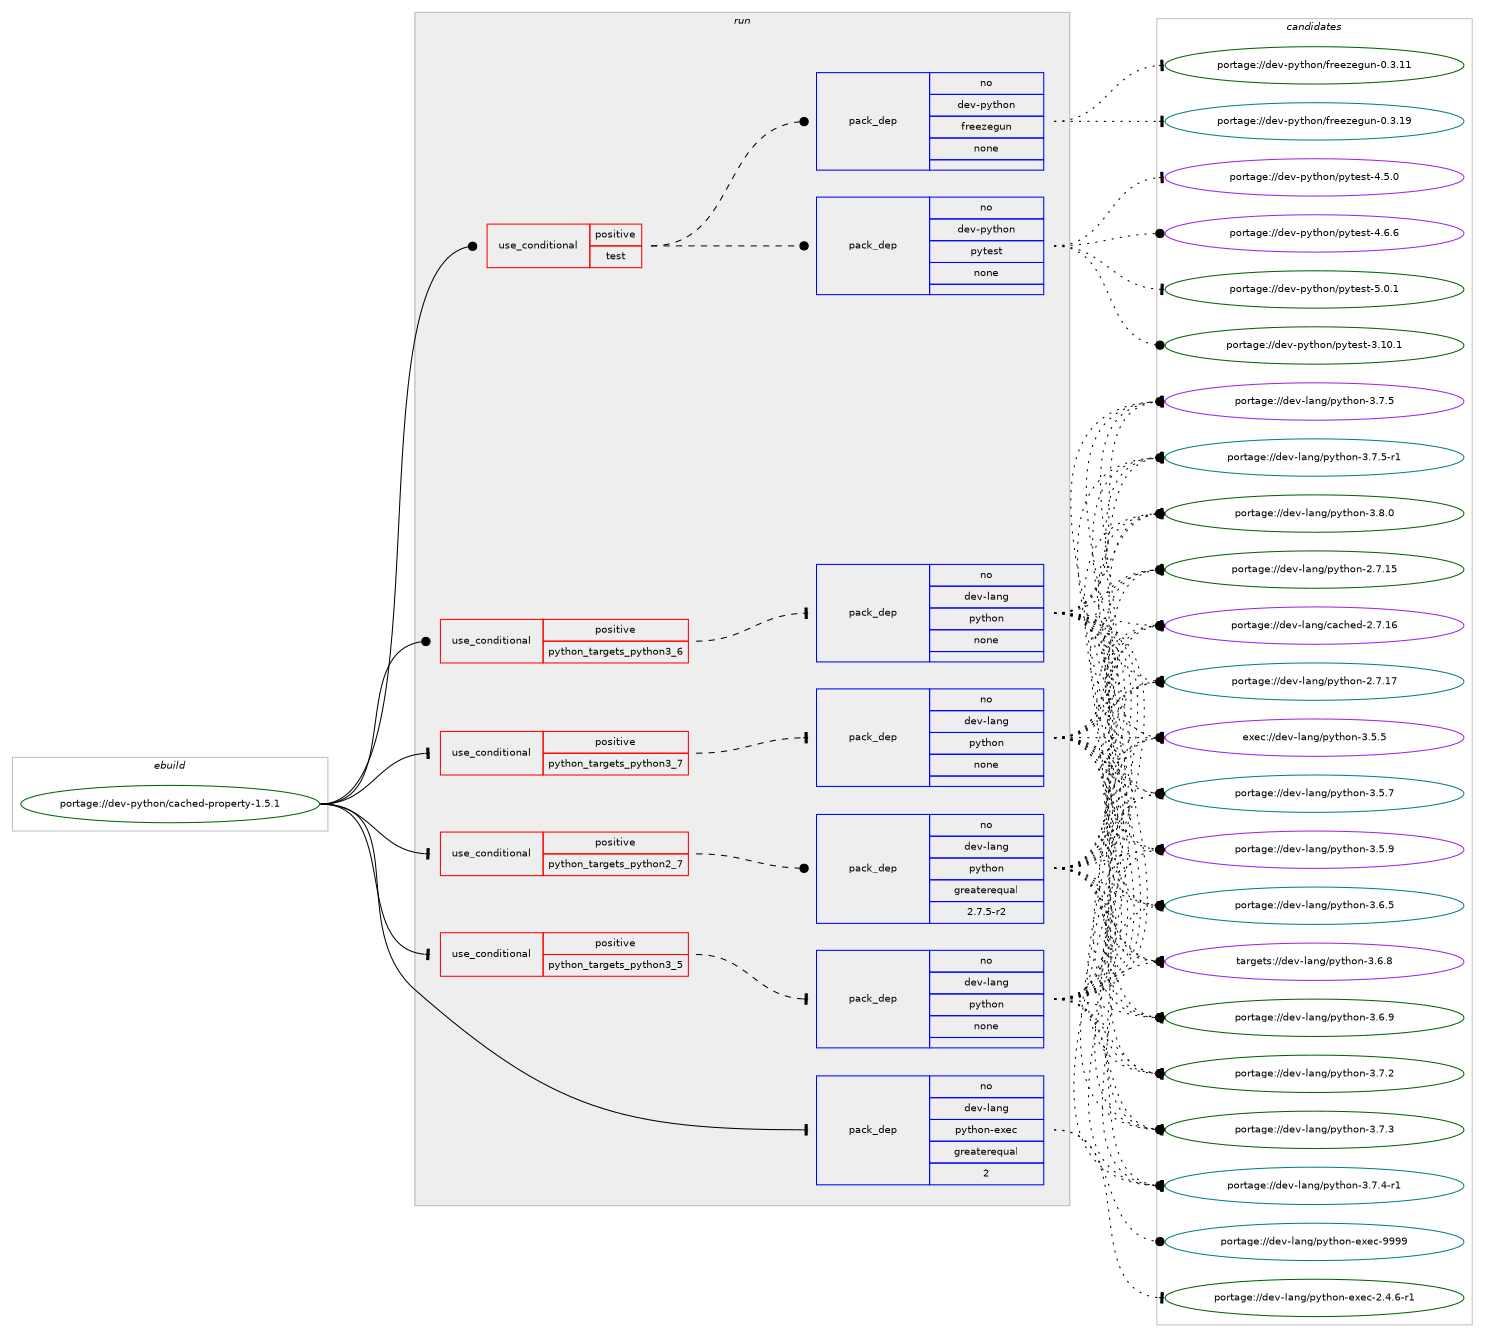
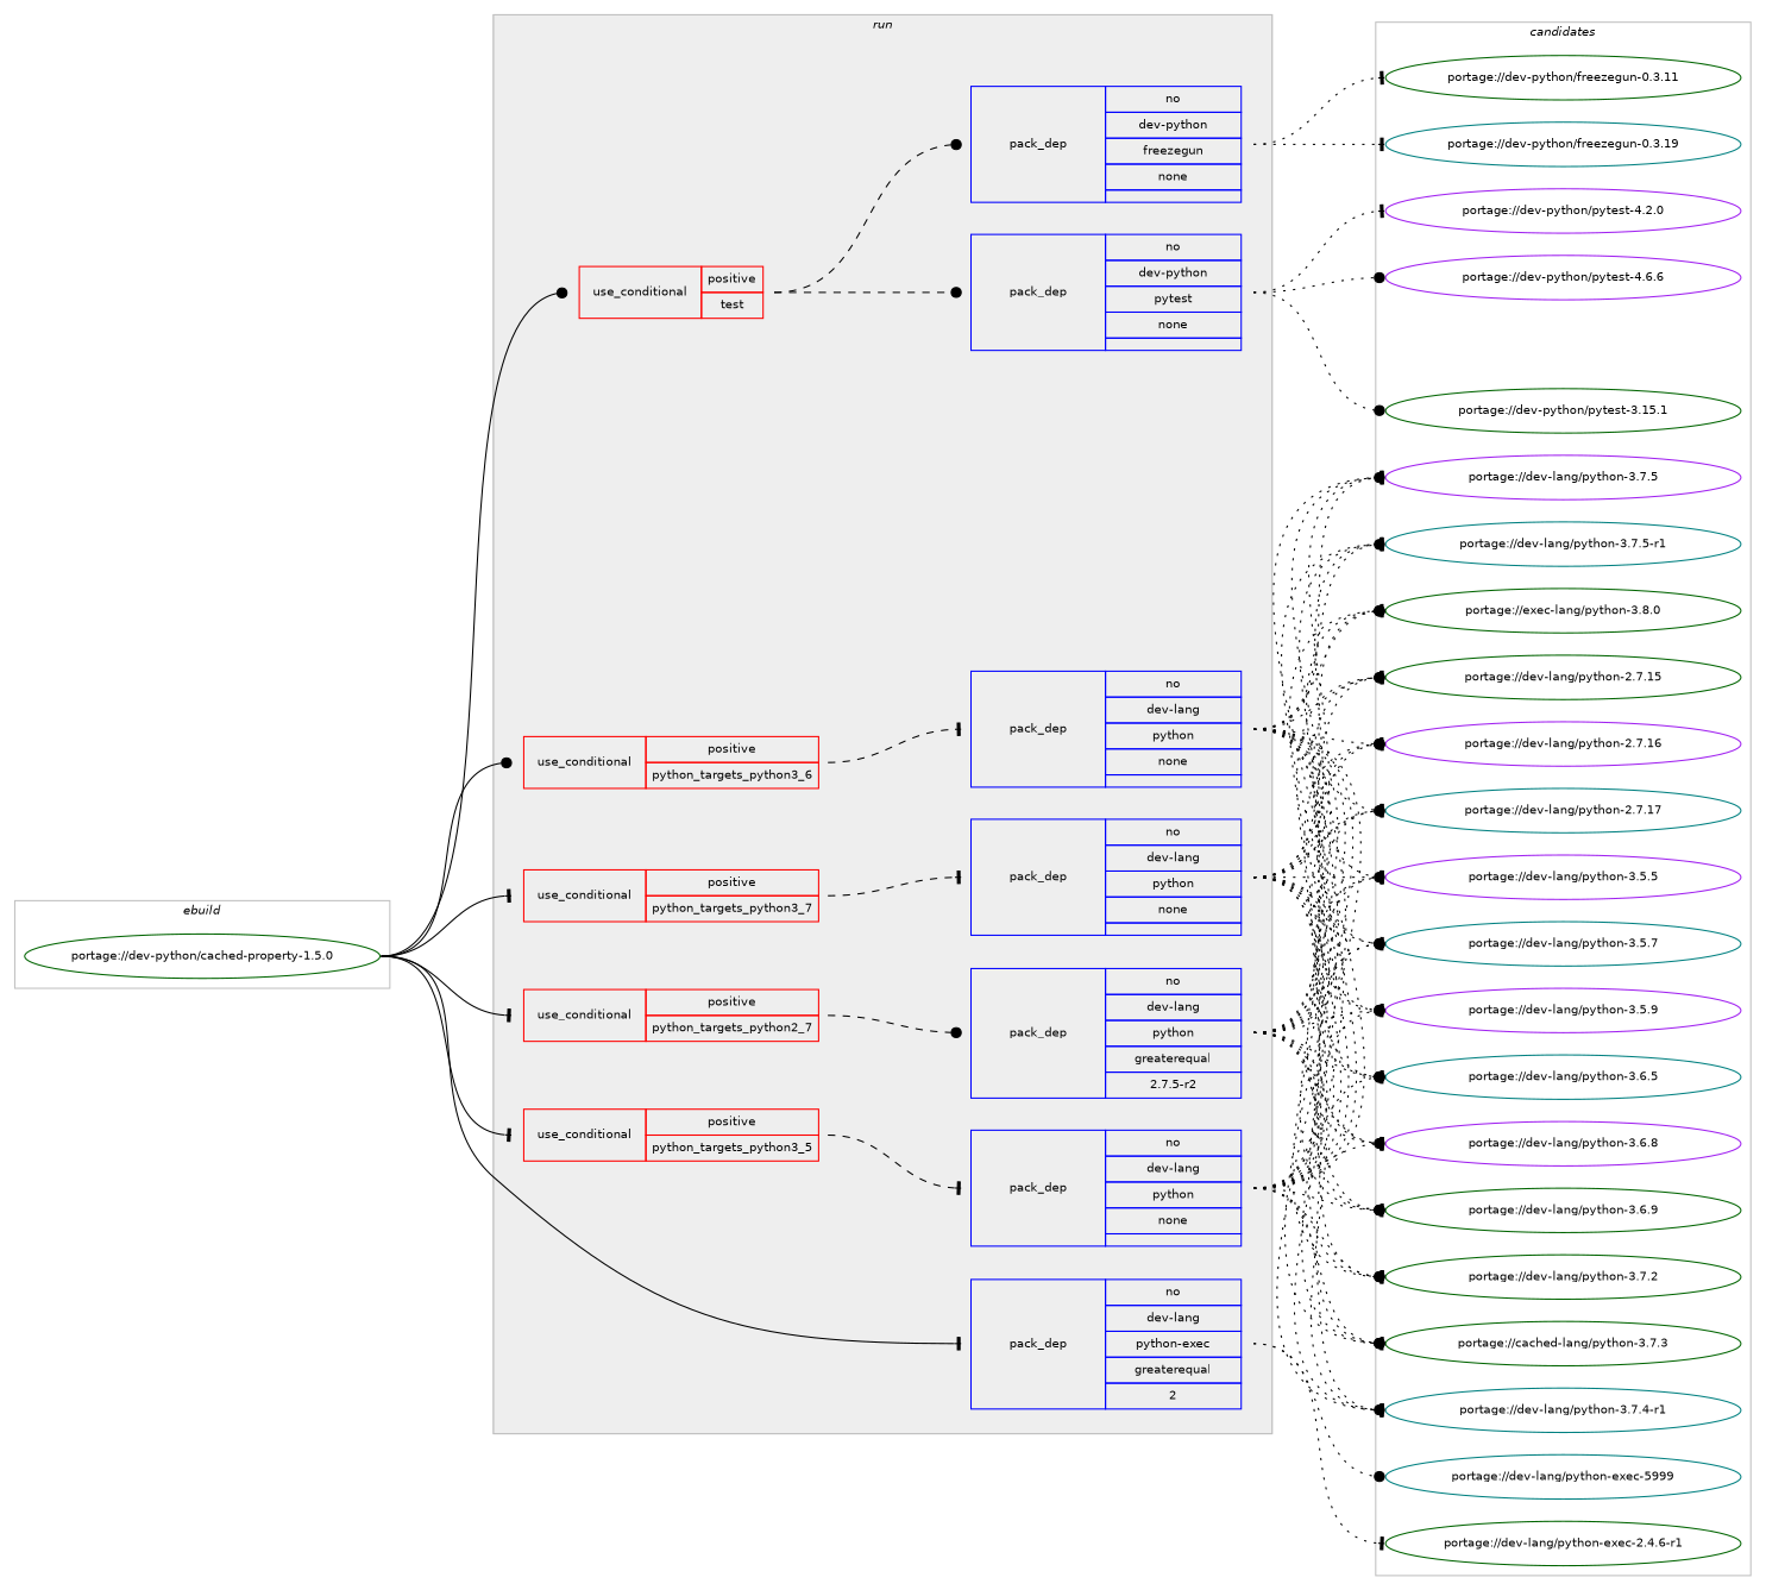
  digraph {
    compound=true
    concentrate=true
    fontname=Helvetica
    fontsize=10
    newrank=true
    rankdir=LR
    ranksep=1.5
    node [color=darkgreen fontname=Helvetica fontsize=10]
    edge [arrowhead=dot headport=w style=dotted tailport=e weight=100]
-   n1 [label="portage://dev-python/cached-property-1.5.1" width=4]
+   n1 [label="portage://dev-python/cached-property-1.5.0" width=4]
    n2 [color=blue label=<<TABLE BORDER="0" CELLBORDER="1" CELLSPACING="0" CELLPADDING="4" WIDTH="220"><TR><TD ROWSPAN="6" CELLPADDING="30">pack_dep</TD></TR><TR><TD WIDTH="110">no</TD></TR><TR><TD>dev-python</TD></TR><TR><TD>pytest</TD></TR><TR><TD>none</TD></TR><TR><TD></TD></TR></TABLE>> shape=none]
    n3 [color=blue label=<<TABLE BORDER="0" CELLBORDER="1" CELLSPACING="0" CELLPADDING="4" WIDTH="220"><TR><TD ROWSPAN="6" CELLPADDING="30">pack_dep</TD></TR><TR><TD WIDTH="110">no</TD></TR><TR><TD>dev-python</TD></TR><TR><TD>freezegun</TD></TR><TR><TD>none</TD></TR><TR><TD></TD></TR></TABLE>> shape=none]
    n4 [color=red label=<<TABLE BORDER="0" CELLBORDER="1" CELLSPACING="0" CELLPADDING="4"><TR><TD ROWSPAN="3" CELLPADDING="10">use_conditional</TD></TR><TR><TD>positive</TD></TR><TR><TD>test</TD></TR></TABLE>> shape=none]
    n5 [color=blue label=<<TABLE BORDER="0" CELLBORDER="1" CELLSPACING="0" CELLPADDING="4" WIDTH="220"><TR><TD ROWSPAN="6" CELLPADDING="30">pack_dep</TD></TR><TR><TD WIDTH="110">no</TD></TR><TR><TD>dev-lang</TD></TR><TR><TD>python</TD></TR><TR><TD>greaterequal</TD></TR><TR><TD>2.7.5-r2</TD></TR></TABLE>> shape=none]
    n6 [color=red label=<<TABLE BORDER="0" CELLBORDER="1" CELLSPACING="0" CELLPADDING="4"><TR><TD ROWSPAN="3" CELLPADDING="10">use_conditional</TD></TR><TR><TD>positive</TD></TR><TR><TD>python_targets_python2_7</TD></TR></TABLE>> shape=none]
    n7 [color=blue label=<<TABLE BORDER="0" CELLBORDER="1" CELLSPACING="0" CELLPADDING="4" WIDTH="220"><TR><TD ROWSPAN="6" CELLPADDING="30">pack_dep</TD></TR><TR><TD WIDTH="110">no</TD></TR><TR><TD>dev-lang</TD></TR><TR><TD>python</TD></TR><TR><TD>none</TD></TR><TR><TD></TD></TR></TABLE>> shape=none]
    n8 [color=red label=<<TABLE BORDER="0" CELLBORDER="1" CELLSPACING="0" CELLPADDING="4"><TR><TD ROWSPAN="3" CELLPADDING="10">use_conditional</TD></TR><TR><TD>positive</TD></TR><TR><TD>python_targets_python3_5</TD></TR></TABLE>> shape=none]
    n9 [color=blue label=<<TABLE BORDER="0" CELLBORDER="1" CELLSPACING="0" CELLPADDING="4" WIDTH="220"><TR><TD ROWSPAN="6" CELLPADDING="30">pack_dep</TD></TR><TR><TD WIDTH="110">no</TD></TR><TR><TD>dev-lang</TD></TR><TR><TD>python</TD></TR><TR><TD>none</TD></TR><TR><TD></TD></TR></TABLE>> shape=none]
    n10 [color=red label=<<TABLE BORDER="0" CELLBORDER="1" CELLSPACING="0" CELLPADDING="4"><TR><TD ROWSPAN="3" CELLPADDING="10">use_conditional</TD></TR><TR><TD>positive</TD></TR><TR><TD>python_targets_python3_6</TD></TR></TABLE>> shape=none]
    n11 [color=blue label=<<TABLE BORDER="0" CELLBORDER="1" CELLSPACING="0" CELLPADDING="4" WIDTH="220"><TR><TD ROWSPAN="6" CELLPADDING="30">pack_dep</TD></TR><TR><TD WIDTH="110">no</TD></TR><TR><TD>dev-lang</TD></TR><TR><TD>python</TD></TR><TR><TD>none</TD></TR><TR><TD></TD></TR></TABLE>> shape=none]
    n12 [color=red label=<<TABLE BORDER="0" CELLBORDER="1" CELLSPACING="0" CELLPADDING="4"><TR><TD ROWSPAN="3" CELLPADDING="10">use_conditional</TD></TR><TR><TD>positive</TD></TR><TR><TD>python_targets_python3_7</TD></TR></TABLE>> shape=none]
    n13 [color=blue label=<<TABLE BORDER="0" CELLBORDER="1" CELLSPACING="0" CELLPADDING="4" WIDTH="220"><TR><TD ROWSPAN="6" CELLPADDING="30">pack_dep</TD></TR><TR><TD WIDTH="110">no</TD></TR><TR><TD>dev-lang</TD></TR><TR><TD>python-exec</TD></TR><TR><TD>greaterequal</TD></TR><TR><TD>2</TD></TR></TABLE>> shape=none]
-   n14 [label="portage://dev-python/pytest-3.10.1" width=4]
-   n15 [color=purple label="portage://dev-python/pytest-4.5.0" width=4]
+   n14 [label="portage://dev-python/pytest-3.15.1" width=4]
+   n15 [color=purple label="portage://dev-python/pytest-4.2.0" width=4]
    n16 [color=purple label="portage://dev-python/pytest-4.6.6" width=4]
-   n17 [label="portage://dev-python/pytest-5.0.1" width=4]
    n18 [color=teal label="portage://dev-python/freezegun-0.3.19" width=4]
    n19 [label="portage://dev-python/freezegun-0.3.11" width=4]
    n20 [label="portage://dev-lang/python-2.7.15" width=4]
-   n21 [color=purple label="portage://dev-lang/cached-2.7.16" width=4]
+   n21 [color=purple label="portage://dev-lang/python-2.7.16" width=4]
    n22 [color=teal label="portage://dev-lang/python-2.7.17" width=4]
-   n23 [color=purple label="exec://dev-lang/python-3.5.5" width=4]
+   n23 [color=purple label="portage://dev-lang/python-3.5.5" width=4]
    n24 [color=teal label="portage://dev-lang/python-3.5.7" width=4]
    n25 [color=purple label="portage://dev-lang/python-3.5.9" width=4]
    n26 [color=teal label="portage://dev-lang/python-3.6.5" width=4]
-   n27 [color=purple label="targets://dev-lang/python-3.6.8" width=4]
+   n27 [color=purple label="portage://dev-lang/python-3.6.8" width=4]
    n28 [label="portage://dev-lang/python-3.6.9" width=4]
    n29 [label="portage://dev-lang/python-3.7.2" width=4]
-   n30 [label="portage://dev-lang/python-3.7.3" width=4]
+   n30 [label="portage://cached-lang/python-3.7.3" width=4]
    n31 [color=teal label="portage://dev-lang/python-3.7.4-r1" width=4]
    n32 [color=purple label="portage://dev-lang/python-3.7.5" width=4]
    n33 [color=teal label="portage://dev-lang/python-3.7.5-r1" width=4]
-   n34 [label="portage://dev-lang/python-3.8.0" width=4]
+   n34 [label="portage://exec-lang/python-3.8.0" width=4]
    n35 [label="portage://dev-lang/python-exec-2.4.6-r1" width=4]
-   n36 [color=teal label="portage://dev-lang/python-exec-9999" width=4]
+   n36 [color=teal label="portage://dev-lang/python-exec-5999" width=4]
    subgraph cluster_1 {
      color=gray
      label=<<i>ebuild</i>>
      rank=same
      n1
    }
    subgraph cluster_2 {
      color=gray
      label=<<i>dependencies</i>>
      subgraph cluster_3 {
        color=gray
        fillcolor="#eeeeee"
        label=<<i>compile</i>>
        style=filled
        subgraph sub_4 {
          color=gray
          fillcolor="#eeeeee"
          label=<<i>compile</i>>
          style=filled
          n4
          subgraph sub_5 {
            color=gray
            fillcolor="#eeeeee"
            label=<<i>compile</i>>
            style=filled
            n2
          }
          subgraph sub_6 {
            color=gray
            fillcolor="#eeeeee"
            label=<<i>compile</i>>
            style=filled
            n3
          }
        }
      }
      subgraph cluster_7 {
        color=gray
        fillcolor="#eeeeee"
        label=<<i>compile and run</i>>
        style=filled
        subgraph sub_8 {
          color=gray
          fillcolor="#eeeeee"
          label=<<i>compile and run</i>>
          style=filled
          n6
          subgraph sub_9 {
            color=gray
            fillcolor="#eeeeee"
            label=<<i>compile and run</i>>
            style=filled
            n5
          }
        }
        subgraph sub_10 {
          color=gray
          fillcolor="#eeeeee"
          label=<<i>compile and run</i>>
          style=filled
          n8
          subgraph sub_11 {
            color=gray
            fillcolor="#eeeeee"
            label=<<i>compile and run</i>>
            style=filled
            n7
          }
        }
        subgraph sub_12 {
          color=gray
          fillcolor="#eeeeee"
          label=<<i>compile and run</i>>
          style=filled
          n10
          subgraph sub_13 {
            color=gray
            fillcolor="#eeeeee"
            label=<<i>compile and run</i>>
            style=filled
            n9
          }
        }
        subgraph sub_14 {
          color=gray
          fillcolor="#eeeeee"
          label=<<i>compile and run</i>>
          style=filled
          n12
          subgraph sub_15 {
            color=gray
            fillcolor="#eeeeee"
            label=<<i>compile and run</i>>
            style=filled
            n11
          }
        }
        subgraph sub_16 {
          color=gray
          fillcolor="#eeeeee"
          label=<<i>compile and run</i>>
          style=filled
          n13
        }
      }
      subgraph cluster_17 {
        color=gray
        fillcolor="#eeeeee"
        label=<<i>run</i>>
        style=filled
      }
    }
    subgraph cluster_18 {
      color=gray
      label=<<i>candidates</i>>
      rank=same
      subgraph sub_19 {
        color=black
        label=<<i>candidates</i>>
        nodesep=1
        rank=same
        n14
        n15
        n16
-       n17
      }
      subgraph sub_20 {
        color=black
        label=<<i>candidates</i>>
        nodesep=1
        rank=same
        n18
        n19
      }
      subgraph sub_21 {
        color=black
        label=<<i>candidates</i>>
        nodesep=1
        rank=same
        n20
        n21
        n22
        n23
        n24
        n25
        n26
        n27
        n28
        n29
        n30
        n31
        n32
        n33
        n34
      }
      subgraph sub_22 {
        color=black
        label=<<i>candidates</i>>
        nodesep=1
        rank=same
        n20
        n21
        n22
        n23
        n24
        n25
        n26
        n27
        n28
        n29
        n30
        n31
        n32
        n33
        n34
      }
      subgraph sub_23 {
        color=black
        label=<<i>candidates</i>>
        nodesep=1
        rank=same
        n20
        n21
        n22
        n23
        n24
        n25
        n26
        n27
        n28
        n29
        n30
        n31
        n32
        n33
        n34
      }
      subgraph sub_24 {
        color=black
        label=<<i>candidates</i>>
        nodesep=1
        rank=same
        n20
        n21
        n22
        n23
        n24
        n25
        n26
        n27
        n28
        n29
        n30
        n31
        n32
        n33
        n34
      }
      subgraph sub_25 {
        color=black
        label=<<i>candidates</i>>
        nodesep=1
        rank=same
        n35
        n36
      }
    }
    n1 -> n4 [style=solid weight=20]
    n1 -> n6 [arrowhead=tee style=solid weight=20]
    n1 -> n8 [arrowhead=tee style=solid weight=20]
    n1 -> n10 [style=solid weight=20]
    n1 -> n12 [arrowhead=tee style=solid weight=20]
    n1 -> n13 [arrowhead=tee style=solid weight=20]
    n2 -> n14
    n2 -> n15 [arrowhead=tee]
    n2 -> n16
-   n2 -> n17 [arrowhead=tee]
    n3 -> n18 [arrowhead=tee]
    n3 -> n19 [arrowhead=tee]
    n4 -> n2 [style=dashed weight=20]
    n4 -> n3 [style=dashed weight=20]
    n5 -> n20 [arrowhead=tee]
    n5 -> n21 [arrowhead=tee]
    n5 -> n22 [arrowhead=tee]
    n5 -> n23 [arrowhead=tee]
    n5 -> n24
    n5 -> n25
    n5 -> n26
    n5 -> n27 [arrowhead=tee]
    n5 -> n28
    n5 -> n29 [arrowhead=tee]
    n5 -> n30 [arrowhead=tee]
    n5 -> n31 [arrowhead=tee]
    n5 -> n32 [arrowhead=tee]
    n5 -> n33 [arrowhead=tee]
    n5 -> n34
    n6 -> n5 [style=dashed weight=20]
    n7 -> n20 [arrowhead=tee]
    n7 -> n21
    n7 -> n22
    n7 -> n23 [arrowhead=tee]
    n7 -> n24
    n7 -> n25
    n7 -> n26
    n7 -> n27 [arrowhead=tee]
    n7 -> n28
    n7 -> n29
    n7 -> n30
    n7 -> n31
    n7 -> n32
    n7 -> n33 [arrowhead=tee]
    n7 -> n34 [arrowhead=tee]
    n8 -> n7 [arrowhead=tee style=dashed weight=20]
    n9 -> n20
    n9 -> n21
    n9 -> n22 [arrowhead=tee]
    n9 -> n23 [arrowhead=tee]
    n9 -> n24
    n9 -> n25 [arrowhead=tee]
    n9 -> n26 [arrowhead=tee]
    n9 -> n27 [arrowhead=tee]
    n9 -> n28
    n9 -> n29 [arrowhead=tee]
    n9 -> n30
    n9 -> n31 [arrowhead=tee]
    n9 -> n32 [arrowhead=tee]
    n9 -> n33
    n9 -> n34
    n10 -> n9 [arrowhead=tee style=dashed weight=20]
    n11 -> n20
    n11 -> n21
    n11 -> n22
    n11 -> n23
    n11 -> n24 [arrowhead=tee]
    n11 -> n25
    n11 -> n26
    n11 -> n27
    n11 -> n28 [arrowhead=tee]
    n11 -> n29
    n11 -> n30
    n11 -> n31 [arrowhead=tee]
    n11 -> n32 [arrowhead=tee]
    n11 -> n33 [arrowhead=tee]
    n11 -> n34
    n12 -> n11 [arrowhead=tee style=dashed weight=20]
    n13 -> n35 [arrowhead=tee]
    n13 -> n36
  }
